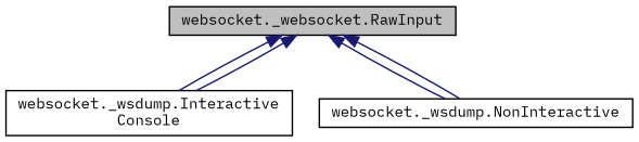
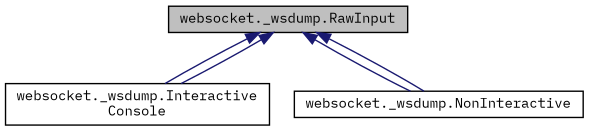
  digraph {
    fontname="IBM Plex Mono"
    node [color=black fillcolor=white fontname="IBM Plex Mono" fontsize=10 shape=record style=filled]
    edge [color=midnightblue dir=back fontname="IBM Plex Mono" fontsize=10 labelfontname=Helvetica labelfontsize=10 style=solid]
-   n1 [fillcolor=grey75 fontcolor=black height=0.2 label="websocket._websocket.RawInput" width=0.4]
+   n1 [fillcolor=grey75 fontcolor=black height=0.2 label="websocket._wsdump.RawInput" width=0.4]
    n2 [height=0.2 label="websocket._wsdump.Interactive\lConsole" width=0.4]
    n3 [height=0.2 label="websocket._wsdump.NonInteractive" width=0.4]
    n1 -> n2
    n1 -> n2
    n1 -> n3
    n1 -> n3
  }
